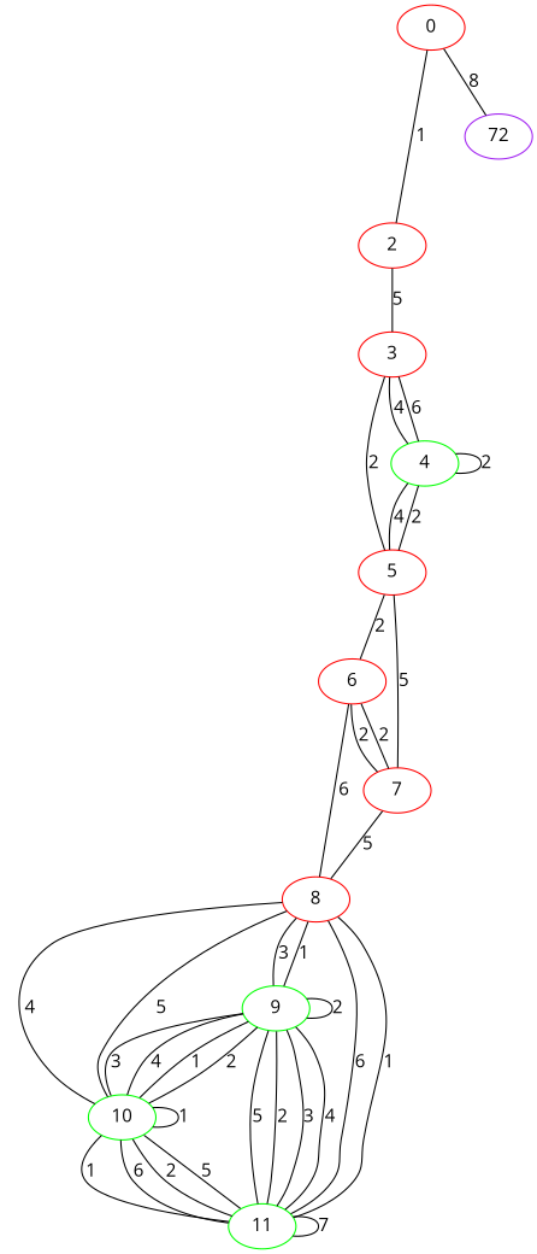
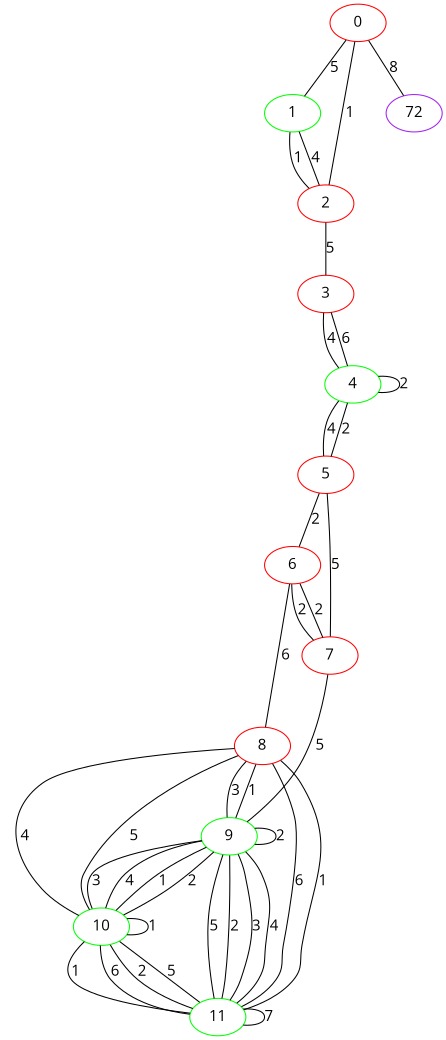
  graph {
    fontname="Open Sans"
    node [color=red fontname="Open Sans" weight=1]
    edge [fontname="Open Sans"]
+   1 [color=green weight=2]
    0
    2
    n4 [color=purple label=72 weight=4]
    3
    4 [color=green weight=2]
    5
    6
    7
    8
    9 [color=green weight=2]
    10 [color=green weight=2]
    11 [color=green weight=2]
+   1 -- 2 [label=1]
+   1 -- 2 [label=4]
+   0 -- 1 [label=5]
    0 -- 2 [label=1]
    0 -- n4 [label=8]
    2 -- 3 [label=5]
    3 -- 4 [label=6]
    3 -- 4 [label=4]
-   3 -- 5 [label=2]
    4 -- 4 [label=2]
    4 -- 5 [label=4]
    4 -- 5 [label=2]
    5 -- 6 [label=2]
    5 -- 7 [label=5]
    6 -- 7 [label=2]
    6 -- 7 [label=2]
    6 -- 8 [label=6]
-   7 -- 8 [label=5]
+   7 -- 9 [label=5]
    8 -- 9 [label=1]
    8 -- 9 [label=3]
    8 -- 10 [label=4]
    8 -- 10 [label=5]
    8 -- 11 [label=6]
    8 -- 11 [label=1]
    9 -- 9 [label=2]
    9 -- 10 [label=3]
    9 -- 10 [label=4]
    9 -- 10 [label=1]
    9 -- 10 [label=2]
    9 -- 11 [label=5]
    9 -- 11 [label=2]
    9 -- 11 [label=3]
    9 -- 11 [label=4]
    10 -- 10 [label=1]
    10 -- 11 [label=2]
    10 -- 11 [label=5]
    10 -- 11 [label=1]
    10 -- 11 [label=6]
    11 -- 11 [label=7]
  }
